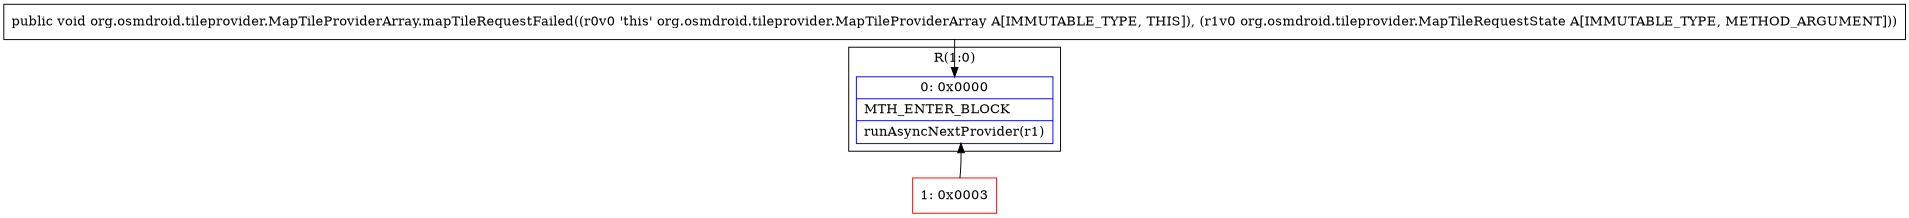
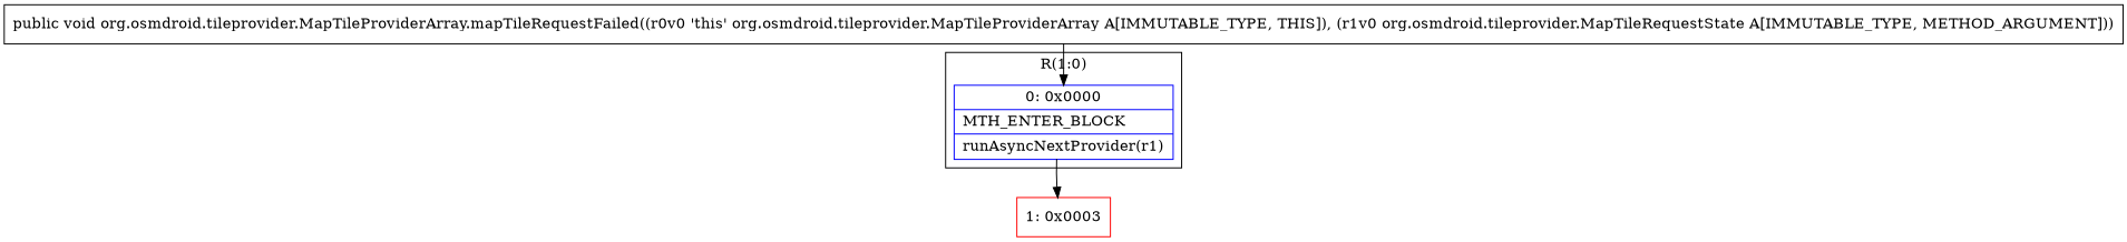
  digraph {
    node [shape=record]
    n1 [color=blue label="{0\:\ 0x0000|MTH_ENTER_BLOCK\l|runAsyncNextProvider(r1)\l}"]
    n2 [color=red label="{1\:\ 0x0003}"]
    n3 [label="{public void org.osmdroid.tileprovider.MapTileProviderArray.mapTileRequestFailed((r0v0 'this' org.osmdroid.tileprovider.MapTileProviderArray A[IMMUTABLE_TYPE, THIS]), (r1v0 org.osmdroid.tileprovider.MapTileRequestState A[IMMUTABLE_TYPE, METHOD_ARGUMENT])) }"]
    subgraph cluster_1 {
      label="R(1:0)"
      n1
    }
-   n2 -> n1
+   n1 -> n2
    n3 -> n1
  }
